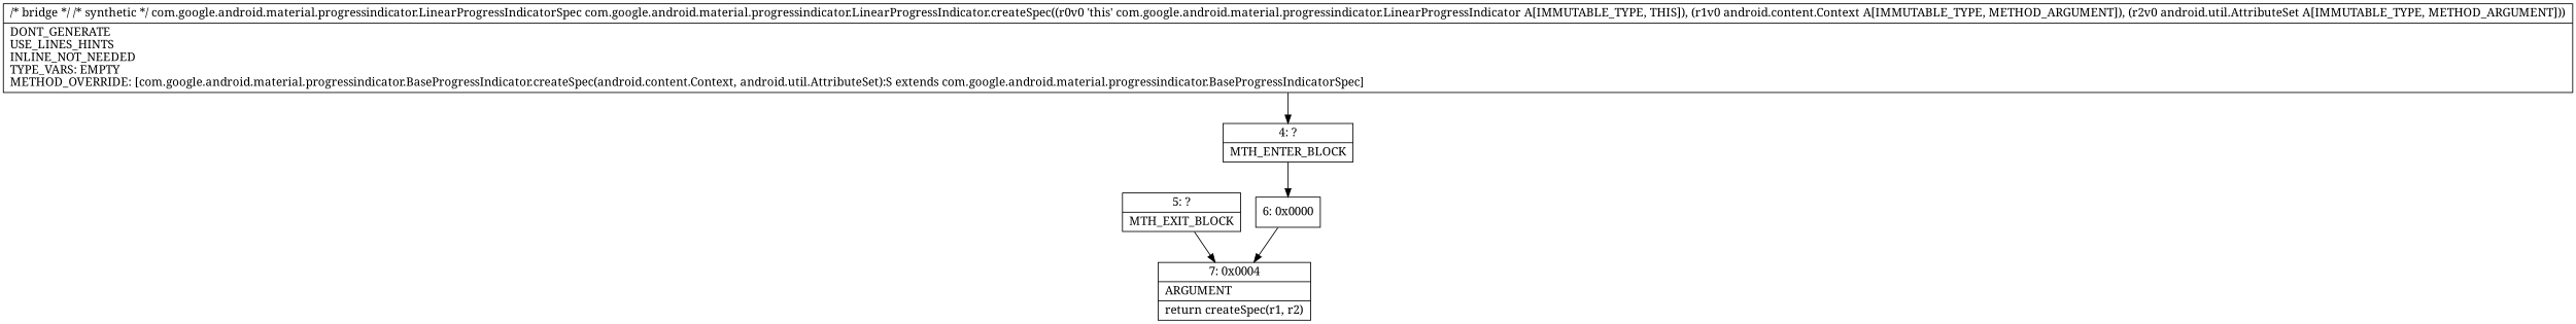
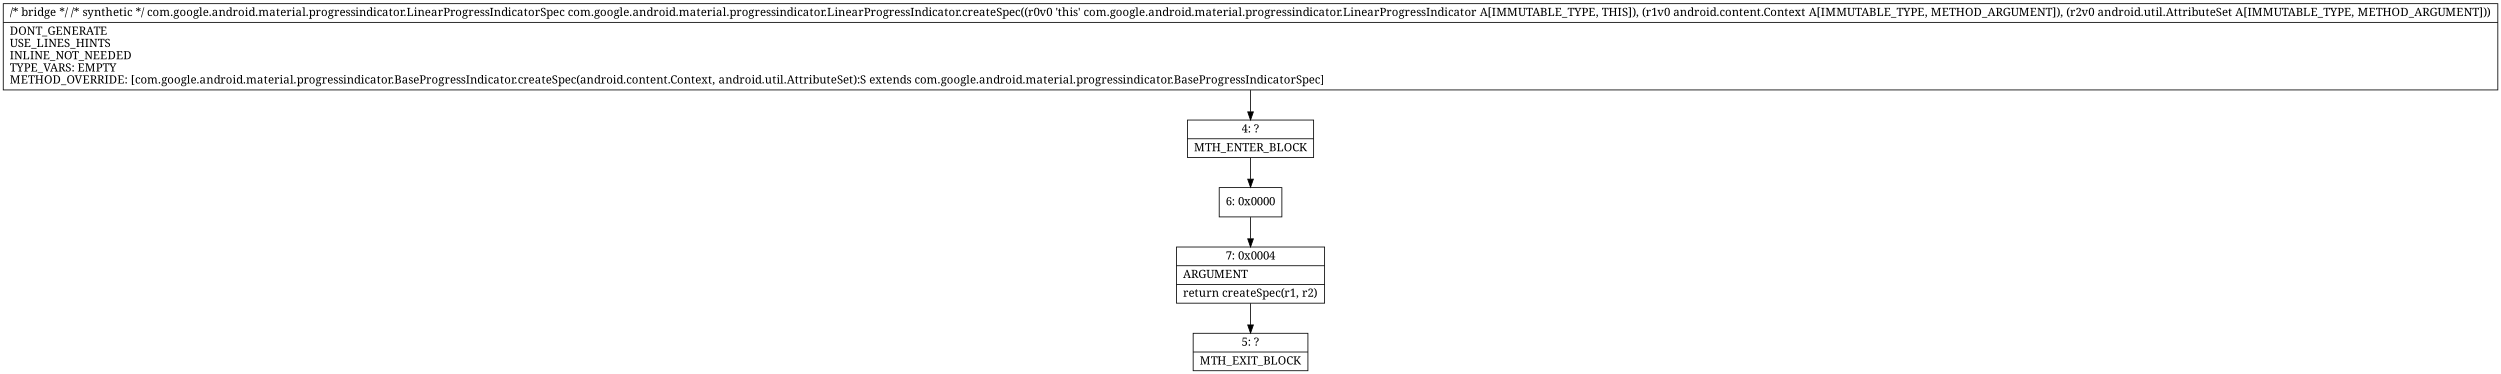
  digraph {
    fontname="Noto Serif"
    node [fontname="Noto Serif" shape=record]
    edge [fontname="Noto Serif"]
    n1 [label="{4\:\ ?|MTH_ENTER_BLOCK\l}"]
    n2 [label="{6\:\ 0x0000}"]
    n3 [label="{7\:\ 0x0004|ARGUMENT\l|return createSpec(r1, r2)\l}"]
    n4 [label="{5\:\ ?|MTH_EXIT_BLOCK\l}"]
    n5 [label="{\/* bridge *\/ \/* synthetic *\/ com.google.android.material.progressindicator.LinearProgressIndicatorSpec com.google.android.material.progressindicator.LinearProgressIndicator.createSpec((r0v0 'this' com.google.android.material.progressindicator.LinearProgressIndicator A[IMMUTABLE_TYPE, THIS]), (r1v0 android.content.Context A[IMMUTABLE_TYPE, METHOD_ARGUMENT]), (r2v0 android.util.AttributeSet A[IMMUTABLE_TYPE, METHOD_ARGUMENT]))  | DONT_GENERATE\lUSE_LINES_HINTS\lINLINE_NOT_NEEDED\lTYPE_VARS: EMPTY\lMETHOD_OVERRIDE: [com.google.android.material.progressindicator.BaseProgressIndicator.createSpec(android.content.Context, android.util.AttributeSet):S extends com.google.android.material.progressindicator.BaseProgressIndicatorSpec]\l}"]
    n1 -> n2
    n2 -> n3
-   n4 -> n3
+   n3 -> n4
    n5 -> n1
  }
